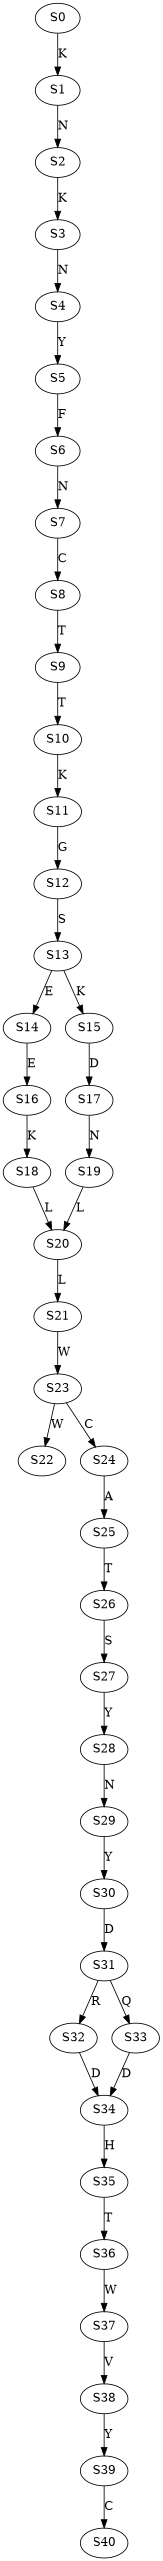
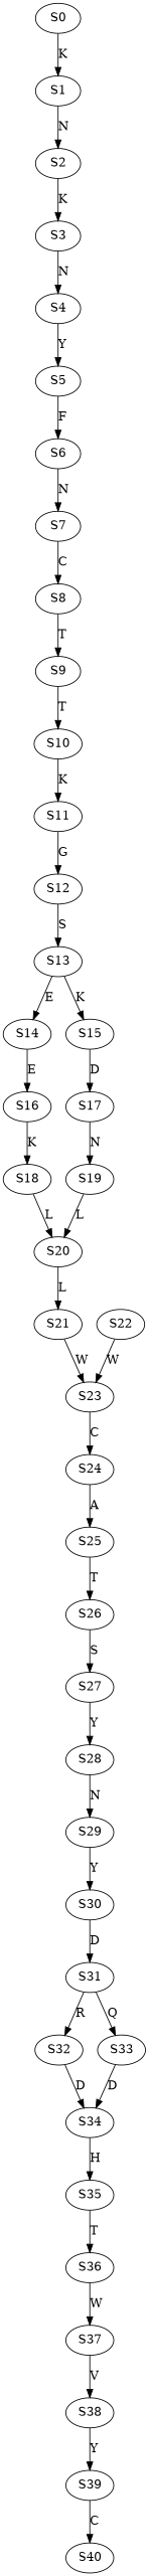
  strict digraph {
    S0
    S1
    S2
    S3
    S4
    S5
    S6
    S7
    S8
    S9
    S10
    S11
    S12
    S13
    S14
    S15
    S16
    S17
    S18
    S19
    S20
    S21
    S23
    S22
    S24
    S25
    S26
    S27
    S28
    S29
    S30
    S31
    S32
    S33
    S34
    S35
    S36
    S37
    S38
    S39
    S40
    S0 -> S1 [label=K]
    S1 -> S2 [label=N]
    S2 -> S3 [label=K]
    S3 -> S4 [label=N]
    S4 -> S5 [label=Y]
    S5 -> S6 [label=F]
    S6 -> S7 [label=N]
    S7 -> S8 [label=C]
    S8 -> S9 [label=T]
    S9 -> S10 [label=T]
    S10 -> S11 [label=K]
    S11 -> S12 [label=G]
    S12 -> S13 [label=S]
    S13 -> S14 [label=E]
    S13 -> S15 [label=K]
    S14 -> S16 [label=E]
    S15 -> S17 [label=D]
    S16 -> S18 [label=K]
    S17 -> S19 [label=N]
    S18 -> S20 [label=L]
    S19 -> S20 [label=L]
    S20 -> S21 [label=L]
    S21 -> S23 [label=W]
    S23 -> S24 [label=C]
-   S23 -> S22 [label=W]
+   S22 -> S23 [label=W]
    S24 -> S25 [label=A]
    S25 -> S26 [label=T]
    S26 -> S27 [label=S]
    S27 -> S28 [label=Y]
    S28 -> S29 [label=N]
    S29 -> S30 [label=Y]
    S30 -> S31 [label=D]
    S31 -> S32 [label=R]
    S31 -> S33 [label=Q]
    S32 -> S34 [label=D]
    S33 -> S34 [label=D]
    S34 -> S35 [label=H]
    S35 -> S36 [label=T]
    S36 -> S37 [label=W]
    S37 -> S38 [label=V]
    S38 -> S39 [label=Y]
    S39 -> S40 [label=C]
  }
